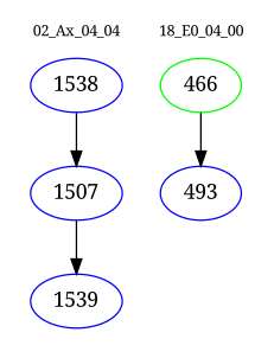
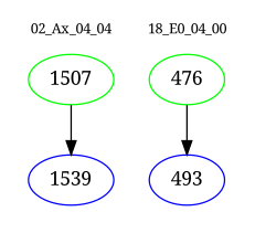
  digraph {
    fontname="Noto Serif"
    node [color=blue fontname="Noto Serif"]
    edge [color=black fontname="Noto Serif"]
-   n1 [label=1538]
-   n2 [label=1507]
+   n2 [color=green label=1507]
    n3 [label=1539]
-   n4 [color=green label=466]
+   n4 [color=green label=476]
    n5 [label=493]
    subgraph cluster_1 {
      color=white
      fontsize=10
      label="02_Ax_04_04"
-     n1
      n2
      n3
    }
    subgraph cluster_2 {
      color=white
      fontsize=10
      label="18_E0_04_00"
      n4
      n5
    }
-   n1 -> n2
    n2 -> n3
    n4 -> n5
  }
